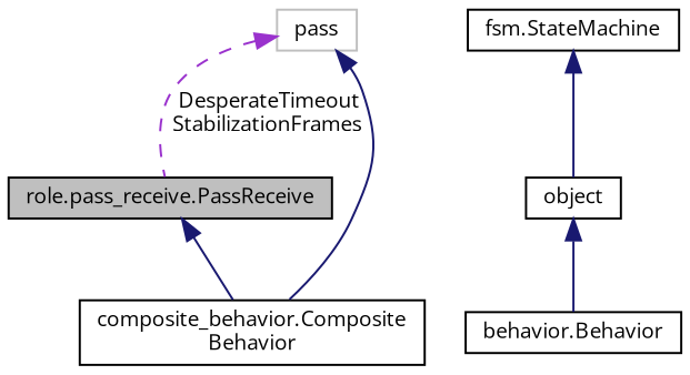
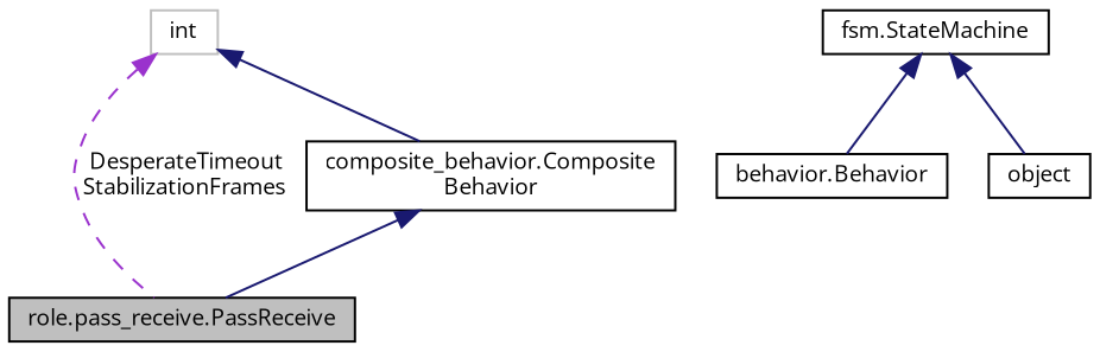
  digraph {
    fontname="Open Sans"
    node [color=black fillcolor=white fontname="Open Sans" fontsize=10 shape=record style=filled]
    edge [color=midnightblue dir=back fontname="Open Sans" fontsize=10 labelfontname=Helvetica labelfontsize=10 style=solid]
    n1 [fillcolor=grey75 fontcolor=black height=0.2 label="role.pass_receive.PassReceive" width=0.4]
    n2 [height=0.2 label="composite_behavior.Composite\lBehavior" width=0.4]
    n3 [height=0.2 label="behavior.Behavior" width=0.4]
    n4 [height=0.2 label="fsm.StateMachine" width=0.4]
    n5 [height=0.2 label=object width=0.4]
-   n6 [color=grey75 height=0.2 label=pass width=0.4]
-   n1 -> n2
-   n5 -> n3
+   n6 [color=grey75 height=0.2 label=int width=0.4]
+   n2 -> n1
+   n4 -> n3
    n4 -> n5
    n6 -> n1 [color=darkorchid3 label=" DesperateTimeout\nStabilizationFrames" style=dashed]
    n6 -> n2
  }
